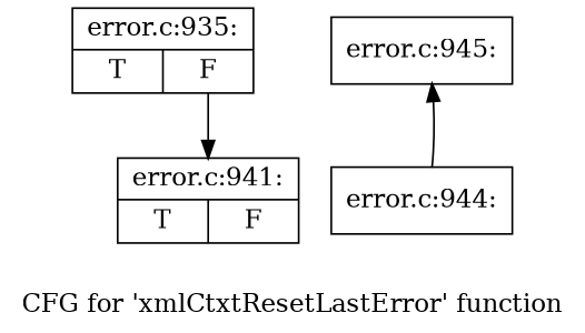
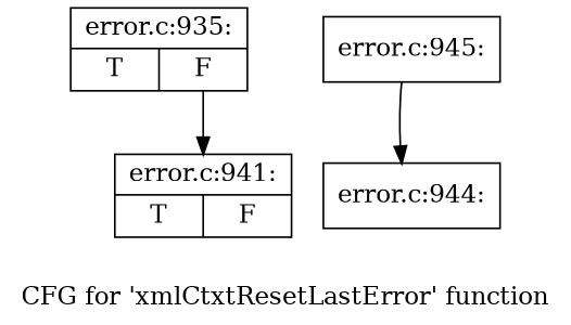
  digraph {
    fontname="DejaVu Serif"
    label="CFG for 'xmlCtxtResetLastError' function"
    node [fontname="DejaVu Serif" shape=record]
    edge [fontname="DejaVu Serif"]
    n1 [label="{error.c:935:|{<s0>T|<s1>F}}"]
    n2 [label="{error.c:941:|{<s0>T|<s1>F}}"]
    n3 [label="{error.c:945:}"]
    n4 [label="{error.c:944:}"]
    n1 -> n2 [tailport=s1]
-   n4 -> n3
+   n3 -> n4
  }
